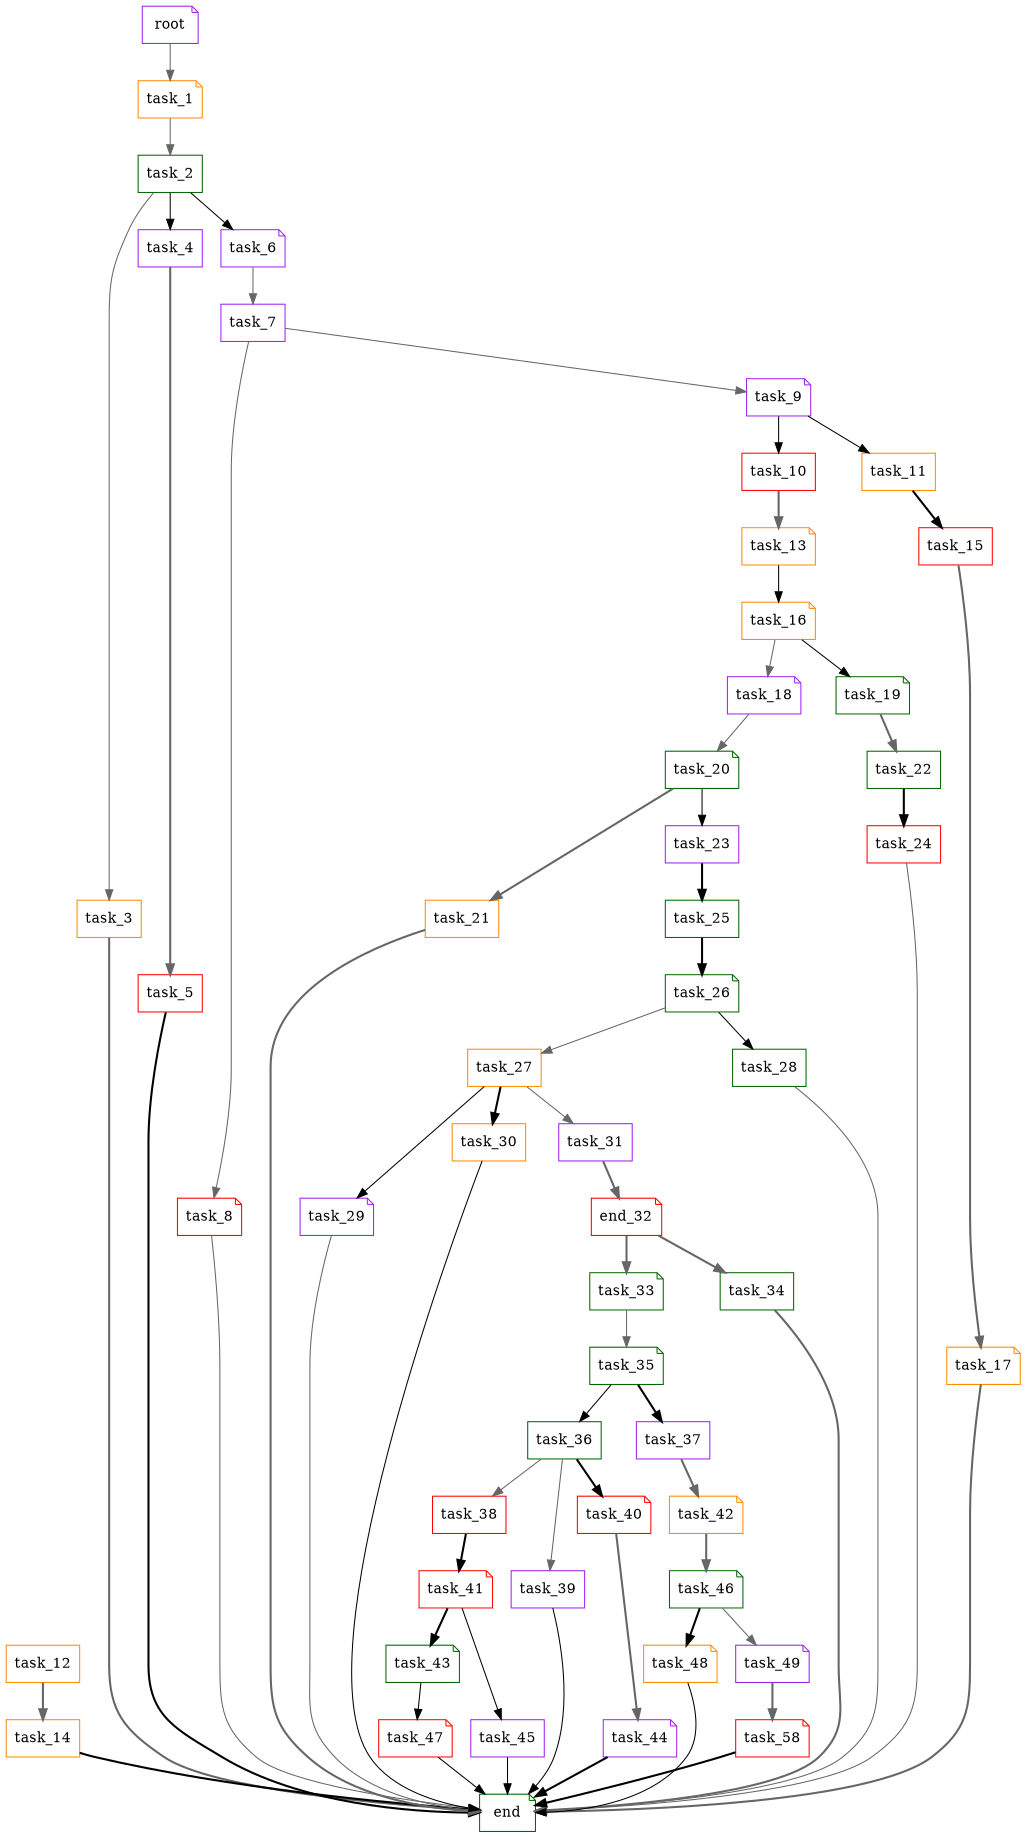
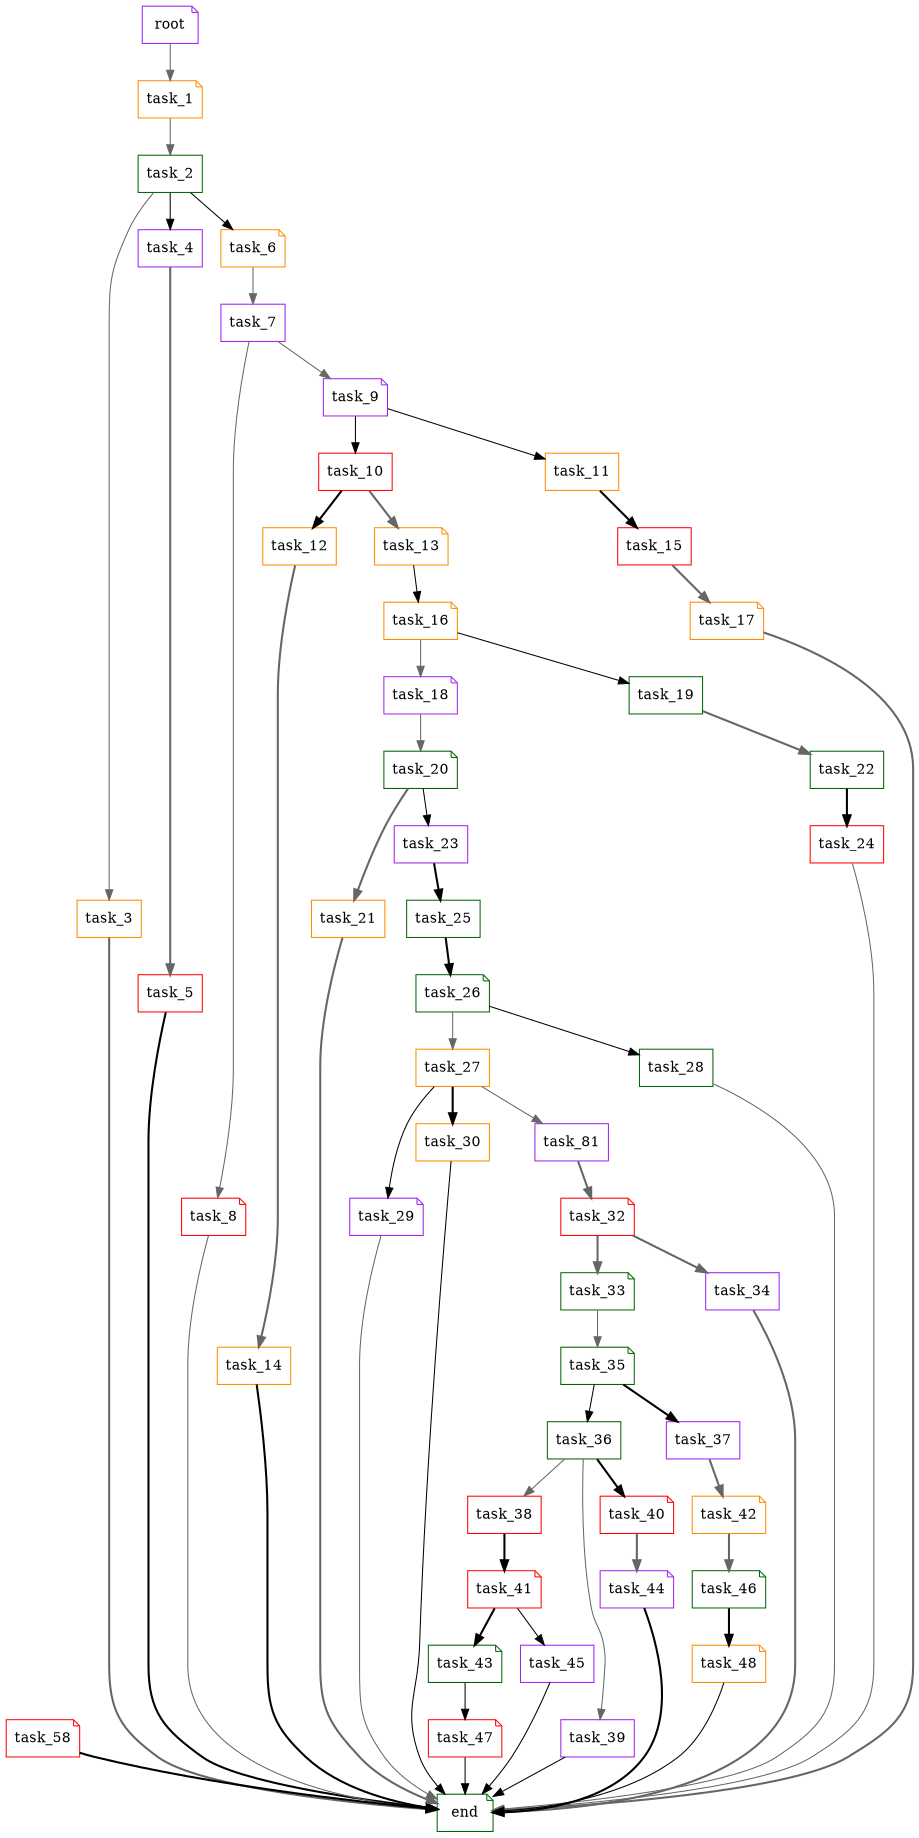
  digraph {
    node [color=darkorange shape=note]
    edge [color=gray40 style=solid]
    task_1
    root [color=purple]
    task_2 [color=darkgreen shape=box]
    task_3 [shape=box]
    task_4 [color=purple shape=box]
-   task_6 [color=purple]
+   task_6
    end [color=darkgreen]
    task_5 [color=red shape=box]
    task_7 [color=purple shape=box]
    task_8 [color=red]
    task_9 [color=purple]
    task_10 [color=red shape=box]
    task_11 [shape=box]
    task_12 [shape=box]
    task_13
    task_15 [color=red shape=box]
    task_14 [shape=box]
    task_16
    task_17
    task_18 [color=purple]
-   task_19 [color=darkgreen]
+   task_19 [color=darkgreen shape=box]
    task_20 [color=darkgreen]
    task_22 [color=darkgreen shape=box]
    task_21 [shape=box]
    task_23 [color=purple shape=box]
    task_24 [color=red shape=box]
    task_25 [color=darkgreen shape=box]
    task_26 [color=darkgreen]
    task_27 [shape=box]
    task_28 [color=darkgreen shape=box]
    task_29 [color=purple]
    task_30 [shape=box]
-   task_31 [color=purple shape=box]
-   task_32 [color=red label=end_32]
+   task_31 [color=purple shape=box label=task_81]
+   task_32 [color=red]
    task_33 [color=darkgreen]
-   task_34 [color=darkgreen shape=box]
+   task_34 [color=purple shape=box]
    task_35 [color=darkgreen]
    task_36 [color=darkgreen shape=box]
    task_37 [color=purple shape=box]
    task_38 [color=red shape=box]
    task_39 [color=purple shape=box]
    task_40 [color=red]
    task_42
    task_41 [color=red]
    task_44 [color=purple]
    task_46 [color=darkgreen]
    task_43 [color=darkgreen]
    task_45 [color=purple shape=box]
    task_47 [color=red]
    task_48
-   task_49 [color=purple]
    n52 [color=red label=task_58]
    task_1 -> task_2
    root -> task_1
    task_2 -> task_3
    task_2 -> task_4 [color=black]
    task_2 -> task_6 [color=black]
    task_3 -> end [style=bold]
    task_4 -> task_5 [style=bold]
    task_6 -> task_7
    task_5 -> end [color=black style=bold]
    task_7 -> task_8
    task_7 -> task_9
    task_8 -> end
    task_9 -> task_10 [color=black]
    task_9 -> task_11 [color=black]
+   task_10 -> task_12 [color=black style=bold]
    task_10 -> task_13 [style=bold]
    task_11 -> task_15 [color=black style=bold]
    task_12 -> task_14 [style=bold]
    task_13 -> task_16 [color=black]
    task_15 -> task_17 [style=bold]
    task_14 -> end [color=black style=bold]
    task_16 -> task_18
    task_16 -> task_19 [color=black]
    task_17 -> end [style=bold]
    task_18 -> task_20
    task_19 -> task_22 [style=bold]
    task_20 -> task_21 [style=bold]
    task_20 -> task_23 [color=black]
    task_22 -> task_24 [color=black style=bold]
    task_21 -> end [style=bold]
    task_23 -> task_25 [color=black style=bold]
    task_24 -> end
    task_25 -> task_26 [color=black style=bold]
    task_26 -> task_27
    task_26 -> task_28 [color=black]
    task_27 -> task_29 [color=black]
    task_27 -> task_30 [color=black style=bold]
    task_27 -> task_31
    task_28 -> end
    task_29 -> end
    task_30 -> end [color=black]
    task_31 -> task_32 [style=bold]
    task_32 -> task_33 [style=bold]
    task_32 -> task_34 [style=bold]
    task_33 -> task_35
    task_34 -> end [style=bold]
    task_35 -> task_36 [color=black]
    task_35 -> task_37 [color=black style=bold]
    task_36 -> task_38
    task_36 -> task_39
    task_36 -> task_40 [color=black style=bold]
    task_37 -> task_42 [style=bold]
    task_38 -> task_41 [color=black style=bold]
    task_39 -> end [color=black]
    task_40 -> task_44 [style=bold]
    task_42 -> task_46 [style=bold]
    task_41 -> task_43 [color=black style=bold]
    task_41 -> task_45 [color=black]
    task_44 -> end [color=black style=bold]
    task_46 -> task_48 [color=black style=bold]
-   task_46 -> task_49
    task_43 -> task_47 [color=black]
    task_45 -> end [color=black]
    task_47 -> end [color=black]
    task_48 -> end [color=black]
-   task_49 -> n52 [style=bold]
    n52 -> end [color=black style=bold]
  }
